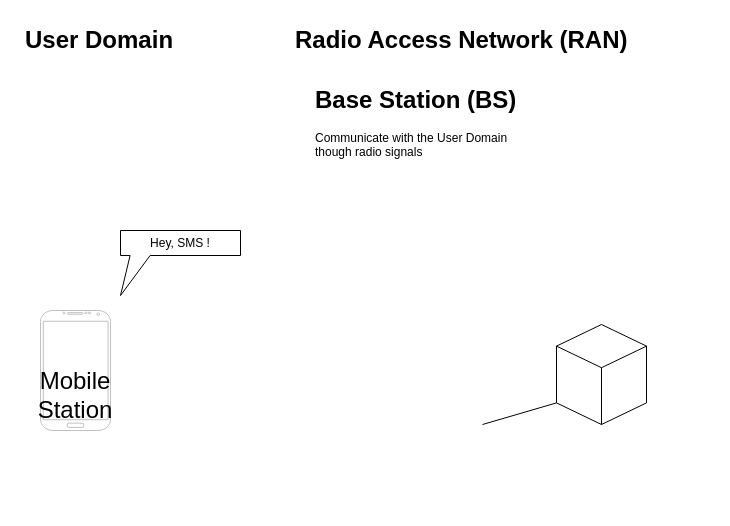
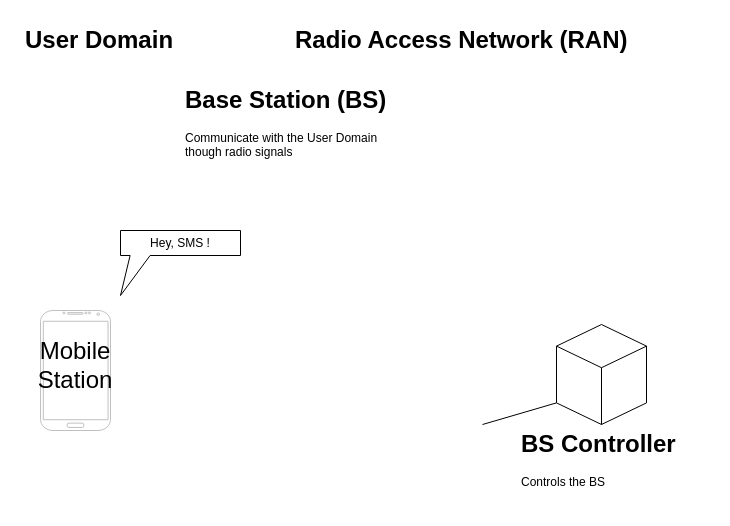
  <mxCell id="0" />
  <mxCell id="1" parent="0" />
  <mxCell id="2" value="" style="verticalLabelPosition=bottom;verticalAlign=top;html=1;shadow=0;dashed=0;strokeWidth=1;shape=mxgraph.android.phone2;strokeColor=#c0c0c0;" vertex="1" parent="1"><mxGeometry x="40" y="310" width="70" height="120" as="geometry" /></mxCell>
- <mxCell id="3" value="&lt;font style=&quot;font-size: 24px;&quot;&gt;Mobile Station&lt;/font&gt;" style="text;html=1;strokeColor=none;fillColor=none;align=center;verticalAlign=middle;whiteSpace=wrap;rounded=0;" vertex="1" parent="1"><mxGeometry x="45" y="380" width="60" height="30" as="geometry" /></mxCell>
+ <mxCell id="3" value="&lt;font style=&quot;font-size: 24px;&quot;&gt;Mobile Station&lt;/font&gt;" style="text;html=1;strokeColor=none;fillColor=none;align=center;verticalAlign=middle;whiteSpace=wrap;rounded=0;" vertex="1" parent="1"><mxGeometry x="45" y="350" width="60" height="30" as="geometry" /></mxCell>
  <mxCell id="4" value="" style="shape=image;html=1;verticalAlign=top;verticalLabelPosition=bottom;labelBackgroundColor=#ffffff;imageAspect=0;aspect=fixed;image=https://cdn1.iconfinder.com/data/icons/iconoir-vol-1/24/antenna-128.png" vertex="1" parent="1"><mxGeometry x="326" y="216" width="208" height="208" as="geometry" /></mxCell>
  <mxCell id="5" value="" style="html=1;whiteSpace=wrap;shape=isoCube2;backgroundOutline=1;isoAngle=15;" vertex="1" parent="1"><mxGeometry x="556" y="324" width="90" height="100" as="geometry" /></mxCell>
  <mxCell id="6" value="" style="endArrow=none;html=1;rounded=0;entryX=0;entryY=0;entryDx=0;entryDy=78.393;entryPerimeter=0;exitX=0.75;exitY=1;exitDx=0;exitDy=0;" edge="1" parent="1" source="4" target="5"><mxGeometry width="50" height="50" relative="1" as="geometry"><mxPoint x="436" y="410" as="sourcePoint" /><mxPoint x="486" y="360" as="targetPoint" /></mxGeometry></mxCell>
- <mxCell id="8" value="&lt;h1&gt;Base Station (BS)&lt;/h1&gt;&lt;div&gt;Communicate with the User Domain though radio signals&lt;/div&gt;" style="text;html=1;strokeColor=none;fillColor=none;spacing=5;spacingTop=-20;whiteSpace=wrap;overflow=hidden;rounded=0;" vertex="1" parent="1"><mxGeometry x="310" y="80" width="240" height="80" as="geometry" /></mxCell>
+ <mxCell id="7" value="&lt;h1&gt;BS Controller&lt;/h1&gt;&lt;p&gt;Controls the BS&lt;/p&gt;" style="text;html=1;strokeColor=none;fillColor=none;spacing=5;spacingTop=-20;whiteSpace=wrap;overflow=hidden;rounded=0;" vertex="1" parent="1"><mxGeometry x="516" y="424" width="192" height="80" as="geometry" /></mxCell>
+ <mxCell id="8" value="&lt;h1&gt;Base Station (BS)&lt;/h1&gt;&lt;div&gt;Communicate with the User Domain though radio signals&lt;/div&gt;" style="text;html=1;strokeColor=none;fillColor=none;spacing=5;spacingTop=-20;whiteSpace=wrap;overflow=hidden;rounded=0;" vertex="1" parent="1"><mxGeometry x="180" y="80" width="240" height="80" as="geometry" /></mxCell>
  <mxCell id="9" value="&lt;h1&gt;User Domain&lt;/h1&gt;" style="text;html=1;strokeColor=none;fillColor=none;spacing=5;spacingTop=-20;whiteSpace=wrap;overflow=hidden;rounded=0;" vertex="1" parent="1"><mxGeometry x="20" y="20" width="190" height="40" as="geometry" /></mxCell>
  <mxCell id="10" value="&lt;h1&gt;Radio Access Network (RAN)&lt;/h1&gt;" style="text;html=1;strokeColor=none;fillColor=none;spacing=5;spacingTop=-20;whiteSpace=wrap;overflow=hidden;rounded=0;" vertex="1" parent="1"><mxGeometry x="290" y="20" width="350" height="40" as="geometry" /></mxCell>
  <mxCell id="11" value="Hey, SMS !" style="shape=callout;whiteSpace=wrap;html=1;perimeter=calloutPerimeter;size=40;position=0.08;position2=0;" vertex="1" parent="1"><mxGeometry x="120" y="230" width="120" height="65" as="geometry" /></mxCell>
